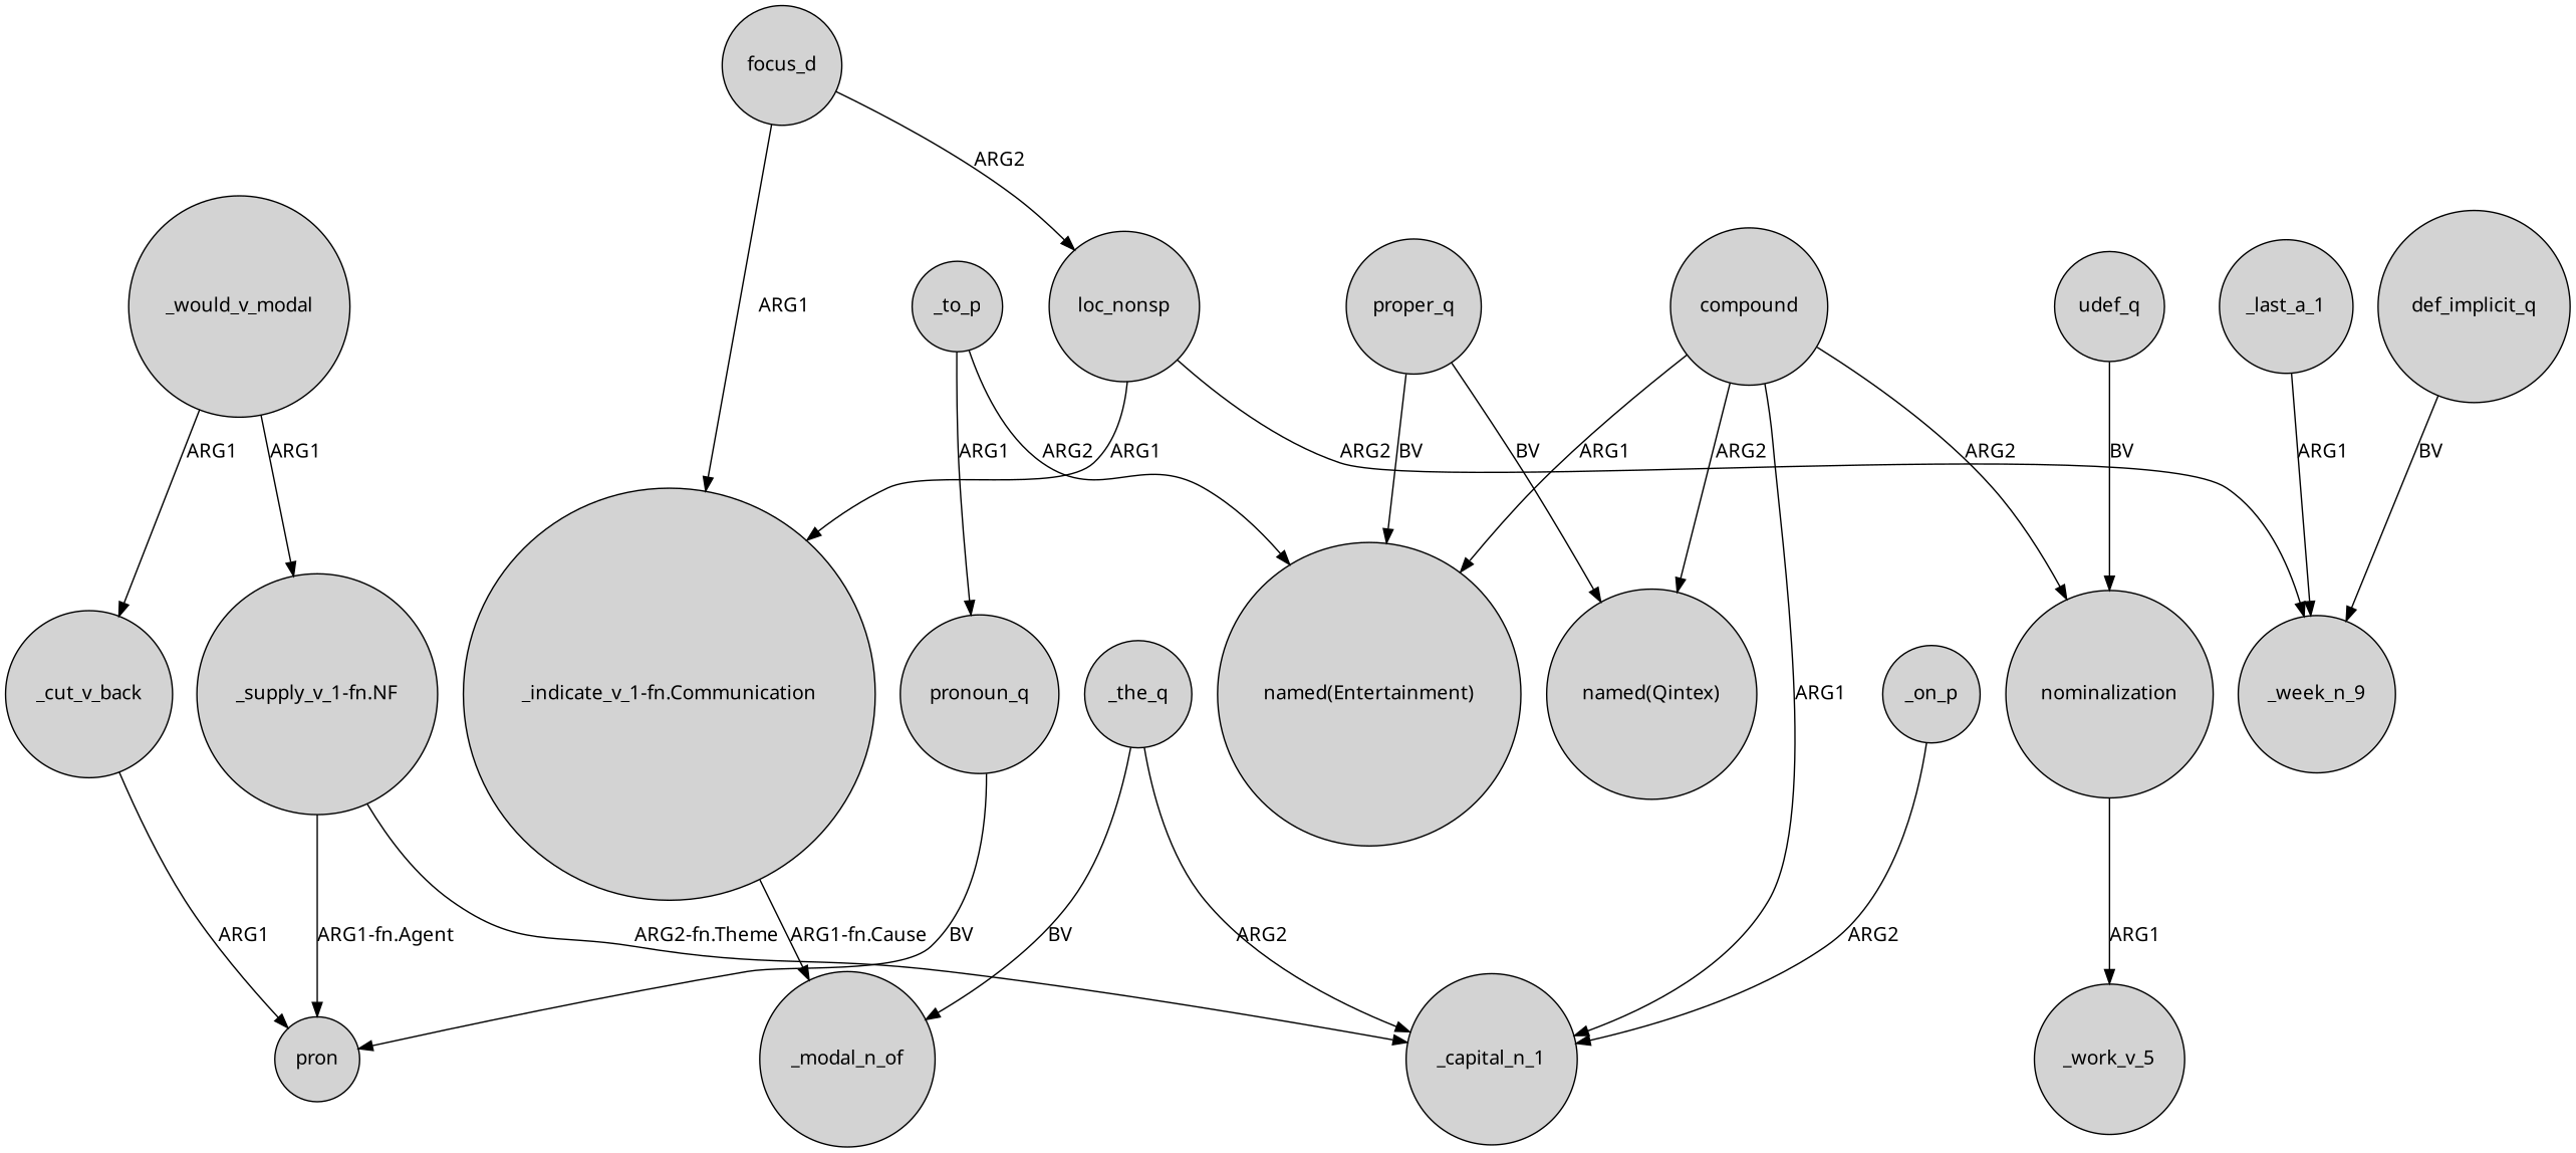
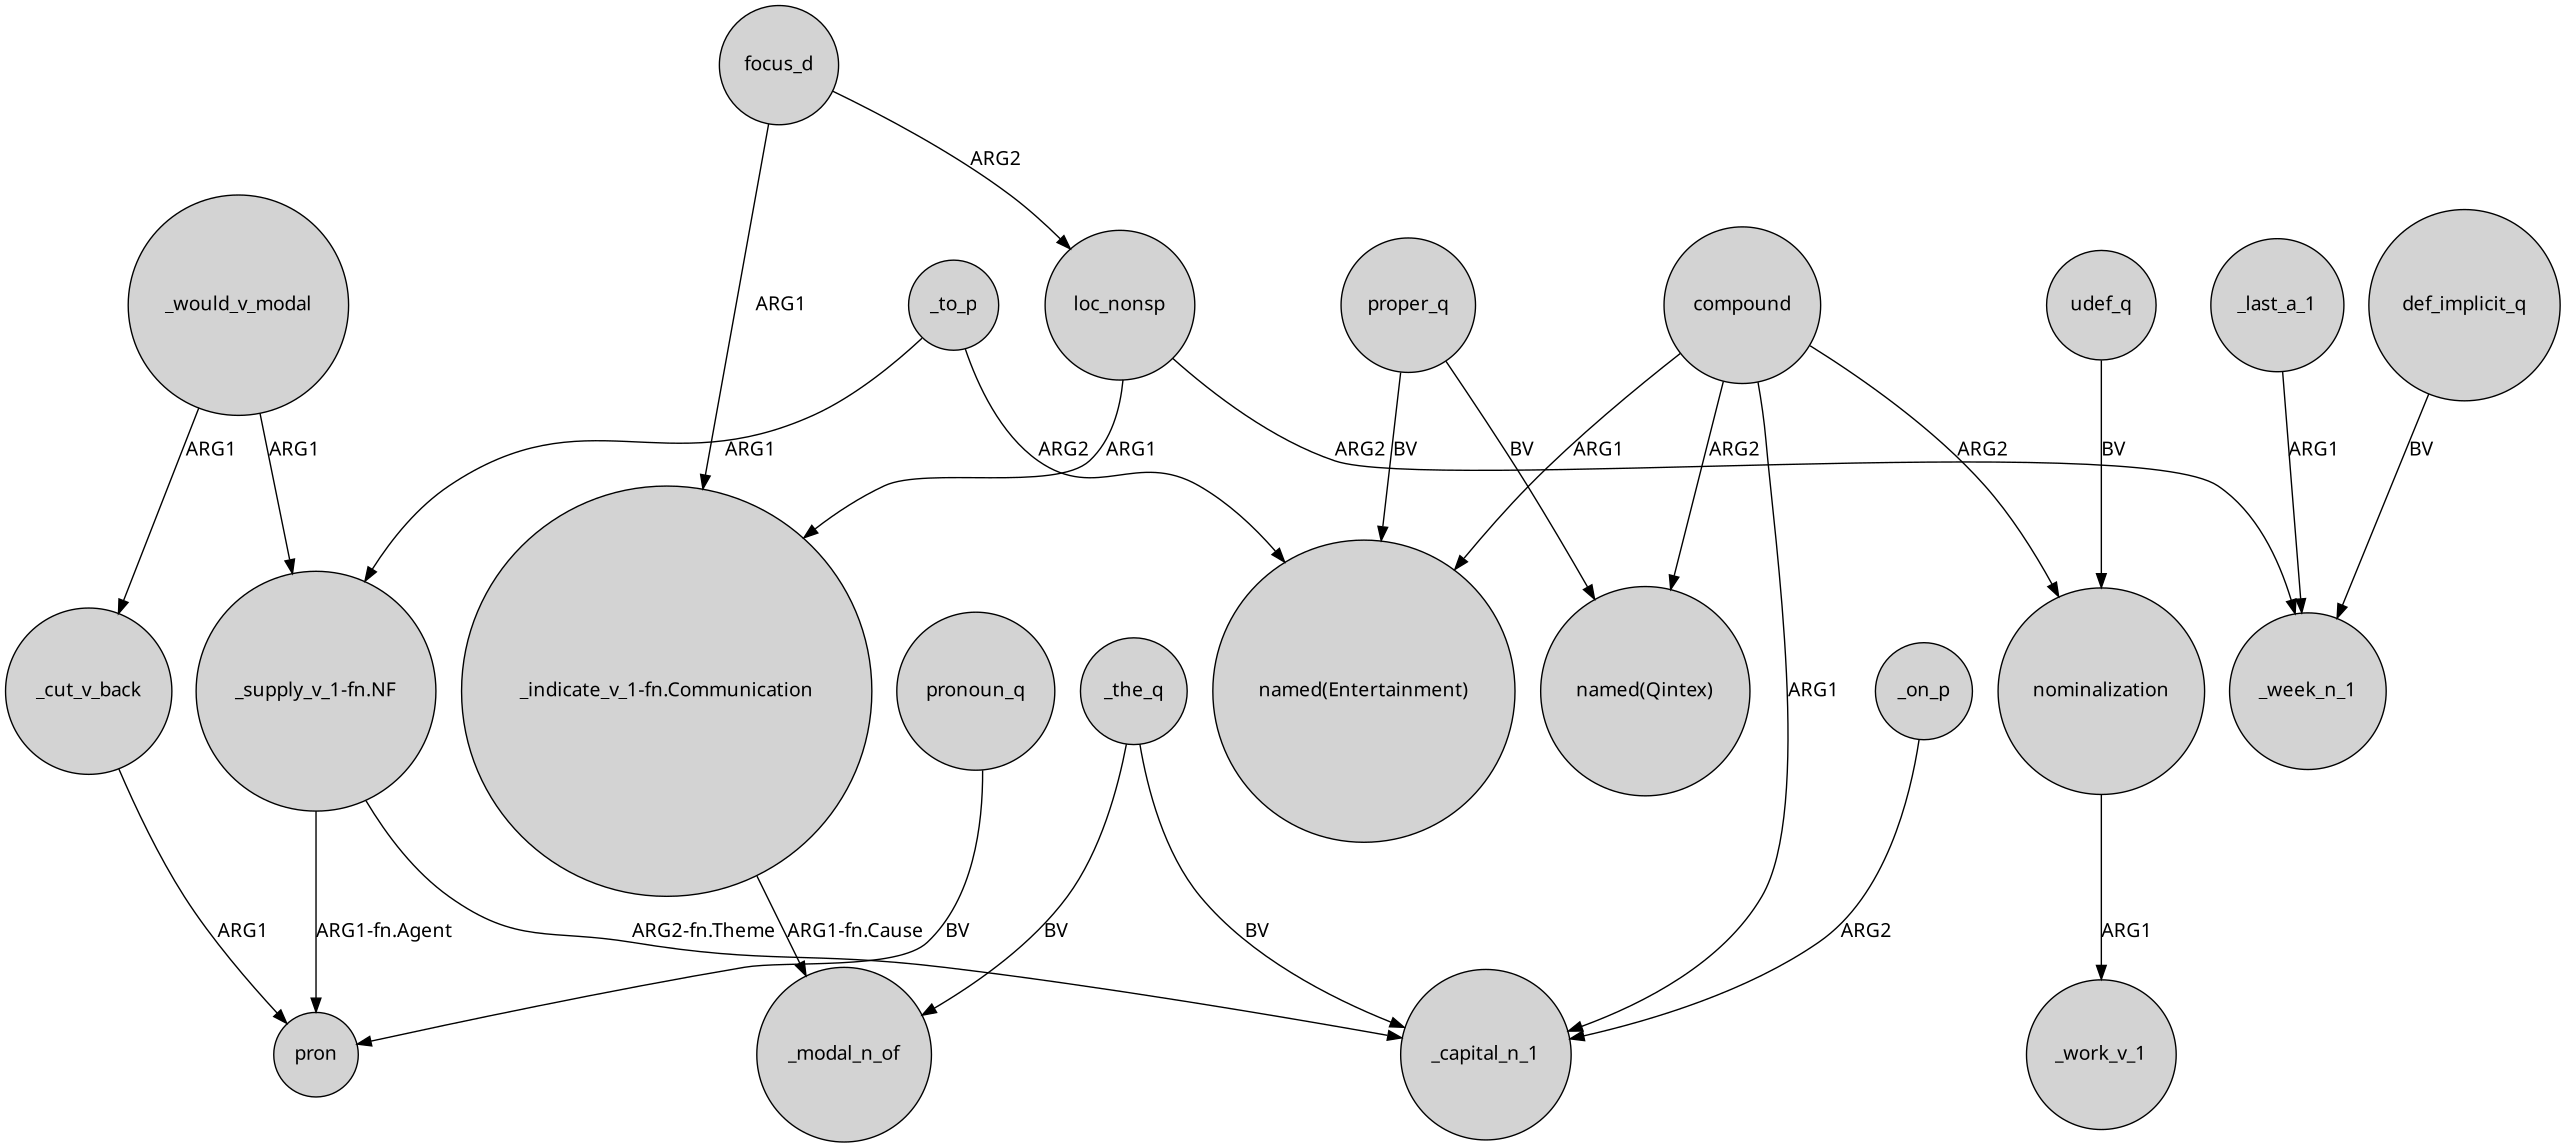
  digraph {
    fontname="Noto Sans"
    node [fontname="Noto Sans" shape=circle style=filled]
    edge [fontname="Noto Sans"]
    focus_d
    loc_nonsp
    "_indicate_v_1-fn.Communication"
-   _week_n_1 [label=_week_n_9]
+   _week_n_1
    n5 [label=_modal_n_of]
    nominalization
-   _work_v_1 [label=_work_v_5]
+   _work_v_1
    def_implicit_q
    _would_v_modal
    _cut_v_back
    "_supply_v_1-fn.NF"
    pron
    _capital_n_1
    proper_q
    "named(Qintex)"
    "named(Entertainment)"
    compound
    _the_q
    pronoun_q
    _last_a_1
    _on_p
    _to_p
    udef_q
    focus_d -> loc_nonsp [label=ARG2]
    focus_d -> "_indicate_v_1-fn.Communication" [label=ARG1]
    loc_nonsp -> "_indicate_v_1-fn.Communication" [label=ARG1]
    loc_nonsp -> _week_n_1 [label=ARG2]
    "_indicate_v_1-fn.Communication" -> n5 [label="ARG1-fn.Cause"]
    nominalization -> _work_v_1 [label=ARG1]
    def_implicit_q -> _week_n_1 [label=BV]
    _would_v_modal -> _cut_v_back [label=ARG1]
    _would_v_modal -> "_supply_v_1-fn.NF" [label=ARG1]
    _cut_v_back -> pron [label=ARG1]
    "_supply_v_1-fn.NF" -> pron [label="ARG1-fn.Agent"]
    "_supply_v_1-fn.NF" -> _capital_n_1 [label="ARG2-fn.Theme"]
    proper_q -> "named(Qintex)" [label=BV]
    proper_q -> "named(Entertainment)" [label=BV]
    compound -> nominalization [label=ARG2]
    compound -> _capital_n_1 [label=ARG1]
    compound -> "named(Qintex)" [label=ARG2]
    compound -> "named(Entertainment)" [label=ARG1]
    _the_q -> n5 [label=BV]
-   _the_q -> _capital_n_1 [label=ARG2]
+   _the_q -> _capital_n_1 [label=BV]
    pronoun_q -> pron [label=BV]
    _last_a_1 -> _week_n_1 [label=ARG1]
    _on_p -> _capital_n_1 [label=ARG2]
-   _to_p -> pronoun_q [label=ARG1]
+   _to_p -> "_supply_v_1-fn.NF" [label=ARG1]
    _to_p -> "named(Entertainment)" [label=ARG2]
    udef_q -> nominalization [label=BV]
  }
